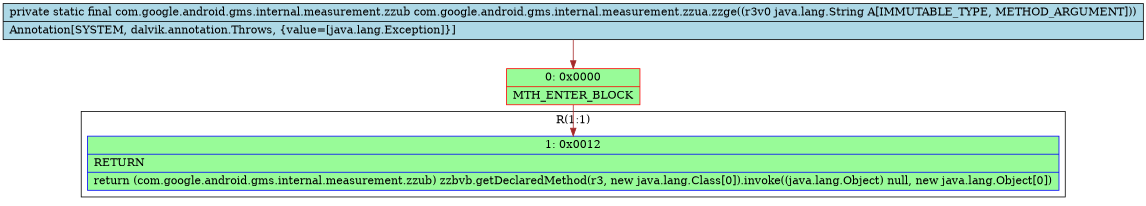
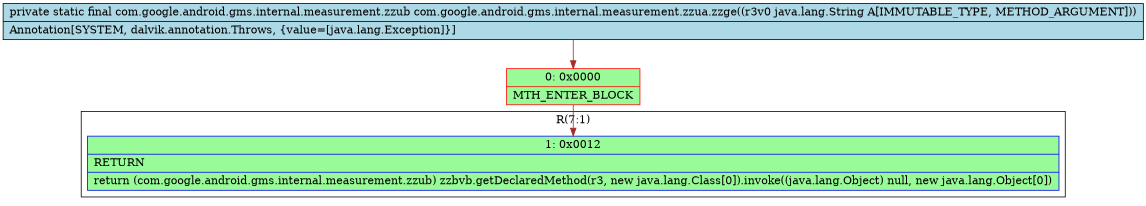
  digraph {
    node [shape=record style=filled fillcolor=palegreen]
    edge [color=brown]
    n1 [color=blue label="{1\:\ 0x0012|RETURN\l|return (com.google.android.gms.internal.measurement.zzub) zzbvb.getDeclaredMethod(r3, new java.lang.Class[0]).invoke((java.lang.Object) null, new java.lang.Object[0])\l}"]
    n2 [color=red label="{0\:\ 0x0000|MTH_ENTER_BLOCK\l}"]
    n3 [label="{private static final com.google.android.gms.internal.measurement.zzub com.google.android.gms.internal.measurement.zzua.zzge((r3v0 java.lang.String A[IMMUTABLE_TYPE, METHOD_ARGUMENT]))  | Annotation[SYSTEM, dalvik.annotation.Throws, \{value=[java.lang.Exception]\}]\l}" fillcolor=lightblue]
    subgraph cluster_1 {
-     label="R(1:1)"
+     label="R(7:1)"
      n1
    }
    n2 -> n1
    n3 -> n2
  }
